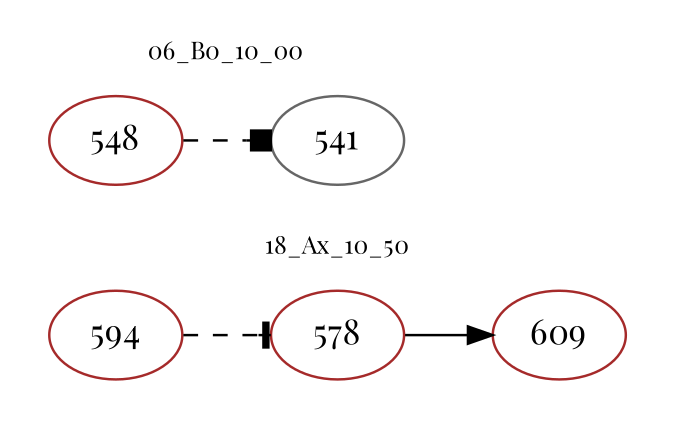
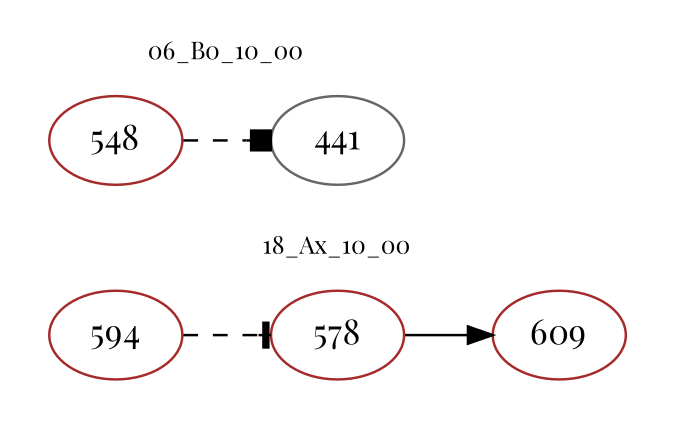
  digraph {
    fontname="Playfair Display"
    rankdir=LR
    node [color=brown fontname="Playfair Display"]
    edge [color=black fontname="Playfair Display" style=dashed]
    n1 [label=594]
    n2 [label=578]
    n3 [label=609]
    n4 [label=548]
-   n5 [color=gray40 label=541]
+   n5 [color=gray40 label=441]
    subgraph cluster_1 {
      color=white
      fontsize=10
-     label="18_Ax_10_50"
+     label="18_Ax_10_00"
      n1
      n2
      n3
    }
    subgraph cluster_2 {
      color=white
      fontsize=10
      label="06_B0_10_00"
      n4
      n5
    }
    n1 -> n2 [arrowhead=tee]
    n2 -> n3 [arrowhead=normal style=solid]
    n4 -> n5 [arrowhead=box]
  }
